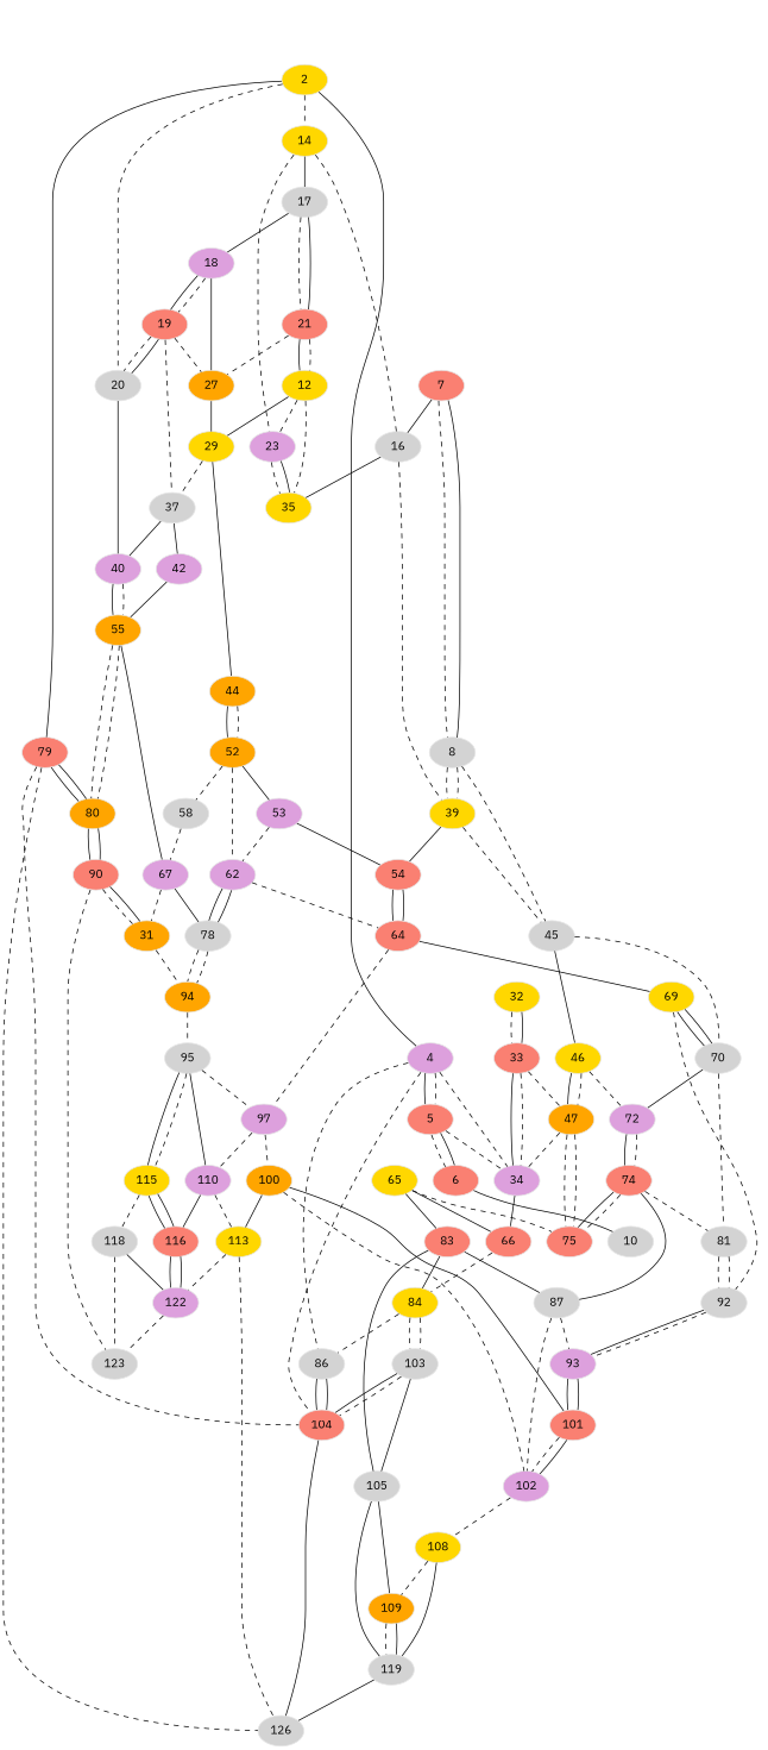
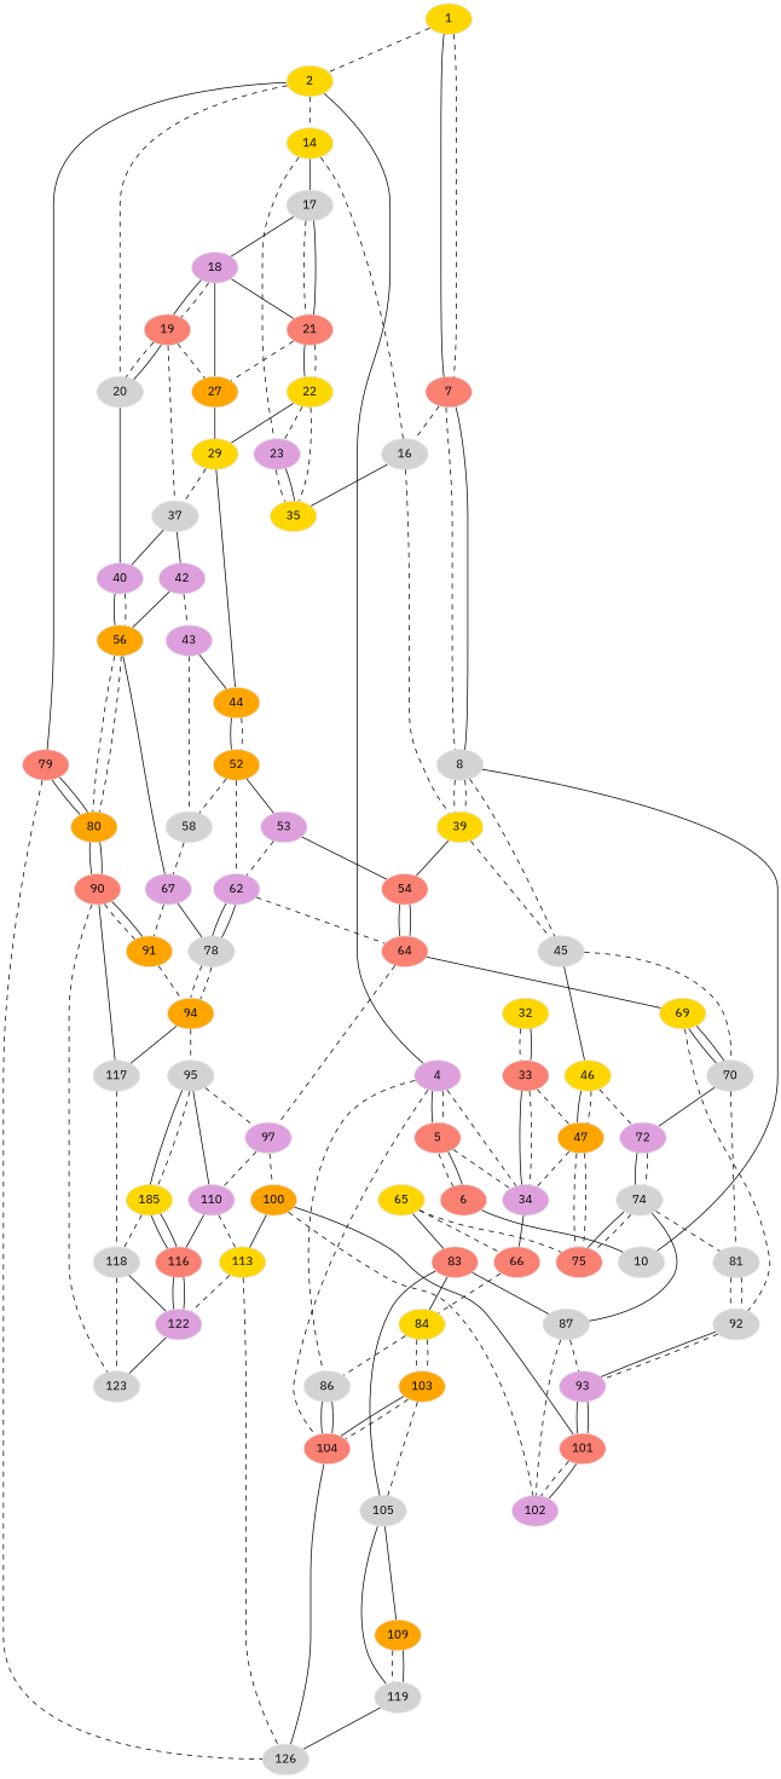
  graph {
    fontname="IBM Plex Sans"
    node [color=gray90 fillcolor=lightgrey fontname="IBM Plex Sans" style=filled]
    edge [fontname="IBM Plex Sans" style=dashed]
+   1 [fillcolor=gold]
    2 [fillcolor=gold super="+3"]
    7 [fillcolor=salmon]
    4 [fillcolor=plum super="+73"]
    14 [fillcolor=gold super="+15"]
    20
    79 [fillcolor=salmon super="+130"]
    8 [super="+9"]
    16 [super="+36"]
    5 [fillcolor=salmon super="+12"]
    34 [fillcolor=plum super="+67"]
    86
    104 [fillcolor=salmon super="+125"]
    17
    23 [fillcolor=plum]
    40 [fillcolor=plum]
    80 [fillcolor=orange]
    126 [super="+127"]
    6 [fillcolor=salmon]
    66 [fillcolor=salmon]
    10 [super="+11"]
    39 [fillcolor=gold super="+50"]
    45 [super="+51"]
    35 [fillcolor=gold]
    54 [fillcolor=salmon]
    46 [fillcolor=gold]
    70 [super="+71"]
    32 [fillcolor=gold]
    33 [fillcolor=salmon super="+49"]
    18 [fillcolor=plum super="+24"]
    21 [fillcolor=salmon super="+25"]
    19 [fillcolor=salmon super="+26"]
    27 [fillcolor=orange super="+28"]
-   22 [fillcolor=gold super="+30" label=12]
+   22 [fillcolor=gold super="+30"]
    37 [super="+41"]
    29 [fillcolor=gold super="+38"]
    42 [fillcolor=plum]
-   55 [fillcolor=orange super="+56"]
+   55 [fillcolor=orange super="+56" label=56]
    44 [fillcolor=orange]
    52 [fillcolor=orange super="+59"]
    47 [fillcolor=orange super="+48"]
    75 [fillcolor=salmon]
    84 [fillcolor=gold super="+85"]
+   43 [fillcolor=plum super="+57"]
    64 [fillcolor=salmon super="+68"]
    n46 [fillcolor=plum label=67 super="+77"]
    58 [super="+61"]
    53 [fillcolor=plum]
    62 [fillcolor=plum super="+63"]
    72 [fillcolor=plum]
    81
-   74 [fillcolor=salmon super="+82"]
+   74 [super="+82"]
    65 [fillcolor=gold super="+76"]
    83 [fillcolor=salmon super="+89"]
    78
    69 [fillcolor=gold]
    97 [fillcolor=plum super="+99"]
-   91 [fillcolor=orange label=31]
+   91 [fillcolor=orange]
    90 [fillcolor=salmon super="+120"]
    94 [fillcolor=orange super="+98"]
    92
    110 [fillcolor=plum super="+112"]
    100 [fillcolor=orange super="+111"]
    87 [super="+88"]
    105 [super="+106"]
-   103
+   103 [fillcolor=orange]
    93 [fillcolor=plum]
    102 [fillcolor=plum super="+107"]
+   117
    95 [super="+96"]
    123 [super="+129"]
    109 [fillcolor=orange]
    119 [super="+124"]
    101 [fillcolor=salmon]
-   108 [fillcolor=gold]
    118 [super="+121"]
-   115 [fillcolor=gold]
+   115 [fillcolor=gold label=185]
    113 [fillcolor=gold super="+114"]
    116 [fillcolor=salmon]
    122 [fillcolor=plum super="+128"]
+   1 -- 2
+   1 -- 7 [style=solid]
+   1 -- 7
    2 -- 4 [style=solid]
    2 -- 14
    2 -- 20
    2 -- 79 [style=solid]
    7 -- 8
    7 -- 8 [style=solid]
-   7 -- 16 [style=solid]
+   7 -- 16
    4 -- 5 [style=solid]
    4 -- 5
    4 -- 34
    4 -- 86
    4 -- 104
    14 -- 16
    14 -- 17 [style=solid]
    14 -- 23
    20 -- 40 [style=solid]
-   79 -- 104
    79 -- 80 [style=solid]
    79 -- 80 [style=solid]
    79 -- 126
+   8 -- 10 [style=solid]
    8 -- 39
    8 -- 39
    8 -- 45
    16 -- 39
    16 -- 35 [style=solid]
    5 -- 34
    5 -- 6
    5 -- 6 [style=solid]
    34 -- 66 [style=solid]
    86 -- 104 [style=solid]
    86 -- 104 [style=solid]
    104 -- 126 [style=solid]
    17 -- 18 [style=solid]
    17 -- 21
    17 -- 21 [style=solid]
    23 -- 35
    23 -- 35 [style=solid]
    40 -- 55 [style=solid]
    40 -- 55
    80 -- 90 [style=solid]
    80 -- 90 [style=solid]
    6 -- 10 [style=solid]
    66 -- 84
    39 -- 45
    39 -- 54 [style=solid]
    45 -- 46 [style=solid]
    45 -- 70
    54 -- 64 [style=solid]
    54 -- 64 [style=solid]
    46 -- 47 [style=solid]
    46 -- 47
    46 -- 72
    70 -- 72 [style=solid]
    70 -- 81
    32 -- 33 [weight=2]
    32 -- 33 [style=solid]
    33 -- 34 [style=solid]
    33 -- 34
    33 -- 47
+   18 -- 21 [style=solid]
    18 -- 19 [style=solid]
    18 -- 19
    18 -- 27 [style=solid]
    21 -- 27
    21 -- 22 [style=solid]
    21 -- 22
    19 -- 20
    19 -- 20 [style=solid]
    19 -- 27
    19 -- 37
    27 -- 29 [style=solid]
    22 -- 23
    22 -- 35
    22 -- 29 [style=solid]
    37 -- 40 [style=solid]
    37 -- 42 [style=solid]
    29 -- 37
    29 -- 44 [style=solid]
    42 -- 55 [style=solid]
+   42 -- 43
    55 -- 80
    55 -- 80
    55 -- n46 [style=solid]
    44 -- 52 [style=solid]
    44 -- 52
    52 -- 58
    52 -- 53 [style=solid]
    52 -- 62
    47 -- 34
    47 -- 75
    47 -- 75
    84 -- 86
    84 -- 103
    84 -- 103
+   43 -- 44 [style=solid]
+   43 -- 58 [weight=2]
    64 -- 69 [style=solid]
    64 -- 97
    n46 -- 78 [style=solid]
    n46 -- 91
    58 -- n46
    53 -- 54 [style=solid]
    53 -- 62
    62 -- 64
    62 -- 78 [style=solid]
    62 -- 78 [style=solid]
    72 -- 74 [style=solid]
    72 -- 74
    81 -- 92
    81 -- 92
    74 -- 75 [style=solid]
    74 -- 75
    74 -- 81
    74 -- 87 [style=solid]
-   65 -- 66 [style=solid]
+   65 -- 66
    65 -- 75
    65 -- 83 [style=solid]
    83 -- 84 [style=solid]
    83 -- 87 [style=solid]
    83 -- 105 [style=solid]
    78 -- 94
    78 -- 94
    69 -- 70 [style=solid]
    69 -- 70 [style=solid]
    69 -- 92
    97 -- 110
    97 -- 100
    91 -- 94
    90 -- 91
    90 -- 91 [style=solid]
+   90 -- 117 [style=solid]
    90 -- 123
+   94 -- 117 [style=solid]
    94 -- 95
    92 -- 93 [style=solid]
    92 -- 93
    110 -- 113
    110 -- 116 [style=solid]
    100 -- 102
    100 -- 101 [style=solid]
    100 -- 113 [style=solid]
    87 -- 93
    87 -- 102
    105 -- 109 [style=solid]
    105 -- 119 [style=solid]
    103 -- 104 [style=solid]
    103 -- 104
-   103 -- 105 [style=solid]
+   103 -- 105
    93 -- 101 [style=solid]
    93 -- 101 [style=solid]
-   102 -- 108
+   117 -- 118
    95 -- 97
    95 -- 110 [style=solid]
    95 -- 115 [style=solid]
    95 -- 115
    109 -- 119
    109 -- 119 [style=solid]
    119 -- 126 [style=solid]
    101 -- 102
    101 -- 102 [style=solid]
-   108 -- 109
-   108 -- 119 [style=solid]
    118 -- 123
    118 -- 122 [style=solid]
    115 -- 118
    115 -- 116 [style=solid]
    115 -- 116 [style=solid]
    113 -- 126
    113 -- 122
    116 -- 122 [style=solid]
    116 -- 122 [style=solid]
-   122 -- 123
+   122 -- 123 [style=solid]
  }
